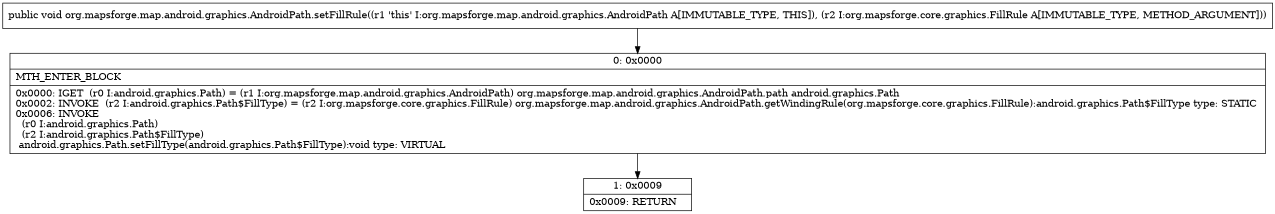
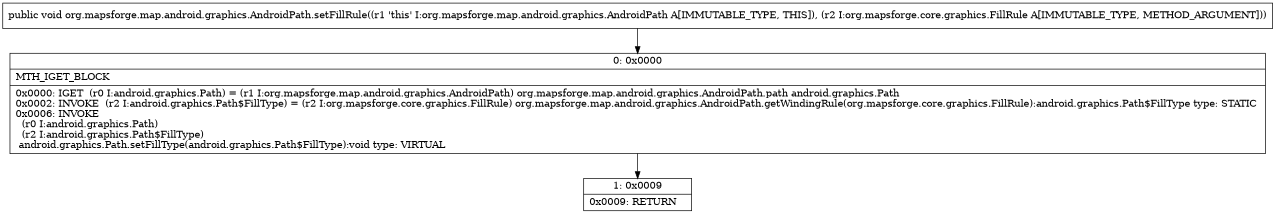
  digraph {
    node [shape=record]
-   n1 [label="{0\:\ 0x0000|MTH_ENTER_BLOCK\l|0x0000: IGET  (r0 I:android.graphics.Path) = (r1 I:org.mapsforge.map.android.graphics.AndroidPath) org.mapsforge.map.android.graphics.AndroidPath.path android.graphics.Path \l0x0002: INVOKE  (r2 I:android.graphics.Path$FillType) = (r2 I:org.mapsforge.core.graphics.FillRule) org.mapsforge.map.android.graphics.AndroidPath.getWindingRule(org.mapsforge.core.graphics.FillRule):android.graphics.Path$FillType type: STATIC \l0x0006: INVOKE  \l  (r0 I:android.graphics.Path)\l  (r2 I:android.graphics.Path$FillType)\l android.graphics.Path.setFillType(android.graphics.Path$FillType):void type: VIRTUAL \l}"]
+   n1 [label="{0\:\ 0x0000|MTH_IGET_BLOCK\l|0x0000: IGET  (r0 I:android.graphics.Path) = (r1 I:org.mapsforge.map.android.graphics.AndroidPath) org.mapsforge.map.android.graphics.AndroidPath.path android.graphics.Path \l0x0002: INVOKE  (r2 I:android.graphics.Path$FillType) = (r2 I:org.mapsforge.core.graphics.FillRule) org.mapsforge.map.android.graphics.AndroidPath.getWindingRule(org.mapsforge.core.graphics.FillRule):android.graphics.Path$FillType type: STATIC \l0x0006: INVOKE  \l  (r0 I:android.graphics.Path)\l  (r2 I:android.graphics.Path$FillType)\l android.graphics.Path.setFillType(android.graphics.Path$FillType):void type: VIRTUAL \l}"]
    n2 [label="{1\:\ 0x0009|0x0009: RETURN   \l}"]
    n3 [label="{public void org.mapsforge.map.android.graphics.AndroidPath.setFillRule((r1 'this' I:org.mapsforge.map.android.graphics.AndroidPath A[IMMUTABLE_TYPE, THIS]), (r2 I:org.mapsforge.core.graphics.FillRule A[IMMUTABLE_TYPE, METHOD_ARGUMENT])) }"]
    n1 -> n2
    n3 -> n1
  }
